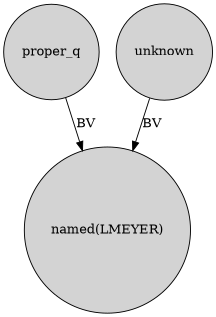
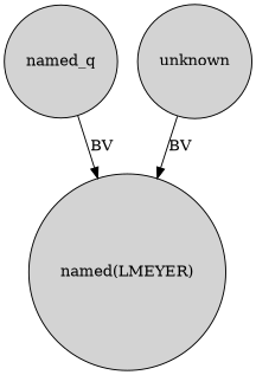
  digraph {
    node [shape=circle style=filled]
-   proper_q
+   proper_q [label=named_q]
    "named(LMEYER)"
    unknown
    proper_q -> "named(LMEYER)" [label=BV]
    unknown -> "named(LMEYER)" [label=BV]
  }
